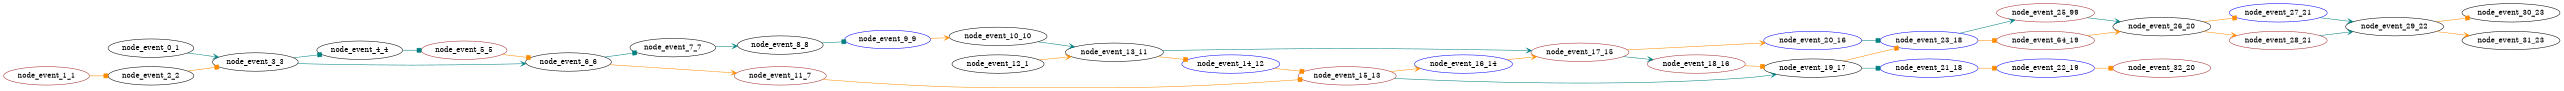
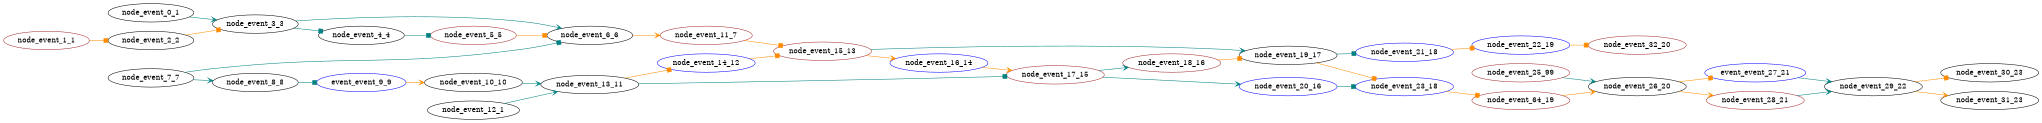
  digraph {
    rankdir=LR
    node [Dependencies=0 Depth=1 EventType="DotQasm.Scheduling.GateEvent" Latency="00:00:00.0010000" Priority=0.003 color=black]
    edge [arrowhead=box color=darkorange]
    node_event_0_1 [EventIndex=0 Priority=0.033000000000000015]
    node_event_3_3 [Dependencies=3 Depth=3 EventIndex=3 EventType="DotQasm.Scheduling.ControlledGateEvent" Latency="00:00:00.0020000" Priority=0.032000000000000015]
    node_event_4_4 [Dependencies=4 Depth=4 EventIndex=4 Priority=0.030000000000000013]
    node_event_6_6 [Dependencies=10 Depth=6 EventIndex=6 EventType="DotQasm.Scheduling.ControlledGateEvent" Latency="00:00:00.0020000" Priority=0.02800000000000001]
    node_event_1_1 [EventIndex=1 Priority=0.034000000000000016 color=brown]
    node_event_2_2 [Dependencies=1 Depth=2 EventIndex=2 Priority=0.033000000000000015]
    node_event_5_5 [Dependencies=5 Depth=5 EventIndex=5 Priority=0.029000000000000012 color=brown]
    node_event_7_7 [Dependencies=11 Depth=7 EventIndex=7 Priority=0.02600000000000001]
    node_event_11_7 [Dependencies=11 Depth=7 EventIndex=11 Priority=0.020000000000000004 color=brown]
    node_event_8_8 [Dependencies=12 Depth=8 EventIndex=8 Priority=0.02500000000000001]
    node_event_15_13 [Dependencies=30 Depth=13 EventIndex=15 EventType="DotQasm.Scheduling.ControlledGateEvent" Latency="00:00:00.0020000" Priority=0.019000000000000003 color=brown]
-   node_event_9_9 [Dependencies=13 Depth=9 EventIndex=9 Priority=0.024000000000000007 color=blue]
+   node_event_9_9 [Dependencies=13 Depth=9 EventIndex=9 Priority=0.024000000000000007 color=blue label=event_event_9_9]
    node_event_10_10 [Dependencies=14 Depth=10 EventIndex=10 Priority=0.023000000000000007]
    node_event_13_11 [Dependencies=16 Depth=11 EventIndex=13 EventType="DotQasm.Scheduling.ControlledGateEvent" Latency="00:00:00.0020000" Priority=0.022000000000000006]
    node_event_14_12 [Dependencies=17 Depth=12 EventIndex=14 Priority=0.020000000000000004 color=blue]
    node_event_17_15 [Dependencies=49 Depth=15 EventIndex=17 EventType="DotQasm.Scheduling.ControlledGateEvent" Latency="00:00:00.0020000" Priority=0.016 color=brown]
    node_event_16_14 [Dependencies=31 Depth=14 EventIndex=16 Priority=0.017 color=blue]
    node_event_19_17 [Dependencies=82 Depth=17 EventIndex=19 EventType="DotQasm.Scheduling.ControlledGateEvent" Latency="00:00:00.0020000" Priority=0.013000000000000001]
    node_event_12_1 [EventIndex=12 Priority=0.023000000000000007]
    node_event_18_16 [Dependencies=50 Depth=16 EventIndex=18 Priority=0.014000000000000002 color=brown]
    node_event_20_16 [Dependencies=50 Depth=16 EventIndex=20 Priority=0.012 color=blue]
    node_event_21_18 [Dependencies=83 Depth=18 EventIndex=21 Priority=0.005 color=blue]
    node_event_23_18 [Dependencies=134 Depth=18 EventIndex=23 EventType="DotQasm.Scheduling.ControlledGateEvent" Latency="00:00:00.0020000" Priority=0.011000000000000001 color=blue]
    node_event_22_19 [Dependencies=84 Depth=19 EventIndex=22 Priority=0.004 color=blue]
    n25 [Dependencies=135 Depth=19 EventIndex=24 Priority=0.009000000000000001 color=brown label=node_event_64_19]
    n26 [Dependencies=135 Depth=19 EventIndex=25 Priority=0.009000000000000001 color=brown label=node_event_25_99]
    node_event_32_20 [Dependencies=85 Depth=20 EventIndex=32 EventType="DotQasm.Scheduling.MeasurementEvent" Latency="00:00:00.0030000" color=brown]
    node_event_26_20 [Dependencies=272 Depth=20 EventIndex=26 EventType="DotQasm.Scheduling.ControlledGateEvent" Latency="00:00:00.0020000" Priority=0.008]
-   node_event_27_21 [Dependencies=273 Depth=21 EventIndex=27 Priority=0.006 color=blue]
+   node_event_27_21 [Dependencies=273 Depth=21 EventIndex=27 Priority=0.006 color=blue label=event_event_27_21]
    node_event_28_21 [Dependencies=273 Depth=21 EventIndex=28 Priority=0.006 color=brown]
    node_event_29_22 [Dependencies=548 Depth=22 EventIndex=29 EventType="DotQasm.Scheduling.ControlledGateEvent" Latency="00:00:00.0020000" Priority=0.005]
    node_event_30_23 [Dependencies=549 Depth=23 EventIndex=30 EventType="DotQasm.Scheduling.MeasurementEvent" Latency="00:00:00.0030000"]
    node_event_31_23 [Dependencies=549 Depth=23 EventIndex=31 EventType="DotQasm.Scheduling.MeasurementEvent" Latency="00:00:00.0030000"]
    node_event_0_1 -> node_event_3_3 [arrowhead=vee color=teal]
    node_event_3_3 -> node_event_4_4 [color=teal]
    node_event_3_3 -> node_event_6_6 [arrowhead=vee color=teal]
    node_event_4_4 -> node_event_5_5 [color=teal]
-   node_event_6_6 -> node_event_7_7 [color=teal]
+   node_event_7_7 -> node_event_6_6 [color=teal]
    node_event_6_6 -> node_event_11_7 [arrowhead=vee]
    node_event_1_1 -> node_event_2_2
    node_event_2_2 -> node_event_3_3
    node_event_5_5 -> node_event_6_6
    node_event_7_7 -> node_event_8_8 [arrowhead=vee color=teal]
    node_event_11_7 -> node_event_15_13
    node_event_8_8 -> node_event_9_9 [color=teal]
    node_event_15_13 -> node_event_16_14 [arrowhead=vee]
    node_event_15_13 -> node_event_19_17 [arrowhead=vee color=teal]
    node_event_9_9 -> node_event_10_10 [arrowhead=vee]
    node_event_10_10 -> node_event_13_11 [arrowhead=vee color=teal]
    node_event_13_11 -> node_event_14_12
-   node_event_13_11 -> node_event_17_15 [arrowhead=vee color=teal]
+   node_event_13_11 -> node_event_17_15 [color=teal]
    node_event_14_12 -> node_event_15_13
    node_event_17_15 -> node_event_18_16 [arrowhead=vee color=teal]
-   node_event_17_15 -> node_event_20_16 [arrowhead=vee]
+   node_event_17_15 -> node_event_20_16 [arrowhead=vee color=teal]
    node_event_16_14 -> node_event_17_15 [arrowhead=vee]
    node_event_19_17 -> node_event_21_18 [color=teal]
    node_event_19_17 -> node_event_23_18
-   node_event_12_1 -> node_event_13_11 [arrowhead=vee]
+   node_event_12_1 -> node_event_13_11 [arrowhead=vee color=teal]
    node_event_18_16 -> node_event_19_17
    node_event_20_16 -> node_event_23_18 [color=teal]
    node_event_21_18 -> node_event_22_19
    node_event_23_18 -> n25
-   node_event_23_18 -> n26 [arrowhead=vee color=teal]
    node_event_22_19 -> node_event_32_20
    n25 -> node_event_26_20 [arrowhead=vee]
    n26 -> node_event_26_20 [arrowhead=vee color=teal]
    node_event_26_20 -> node_event_27_21
    node_event_26_20 -> node_event_28_21 [arrowhead=vee]
    node_event_27_21 -> node_event_29_22 [arrowhead=vee color=teal]
    node_event_28_21 -> node_event_29_22 [arrowhead=vee color=teal]
    node_event_29_22 -> node_event_30_23
    node_event_29_22 -> node_event_31_23 [arrowhead=vee]
  }
